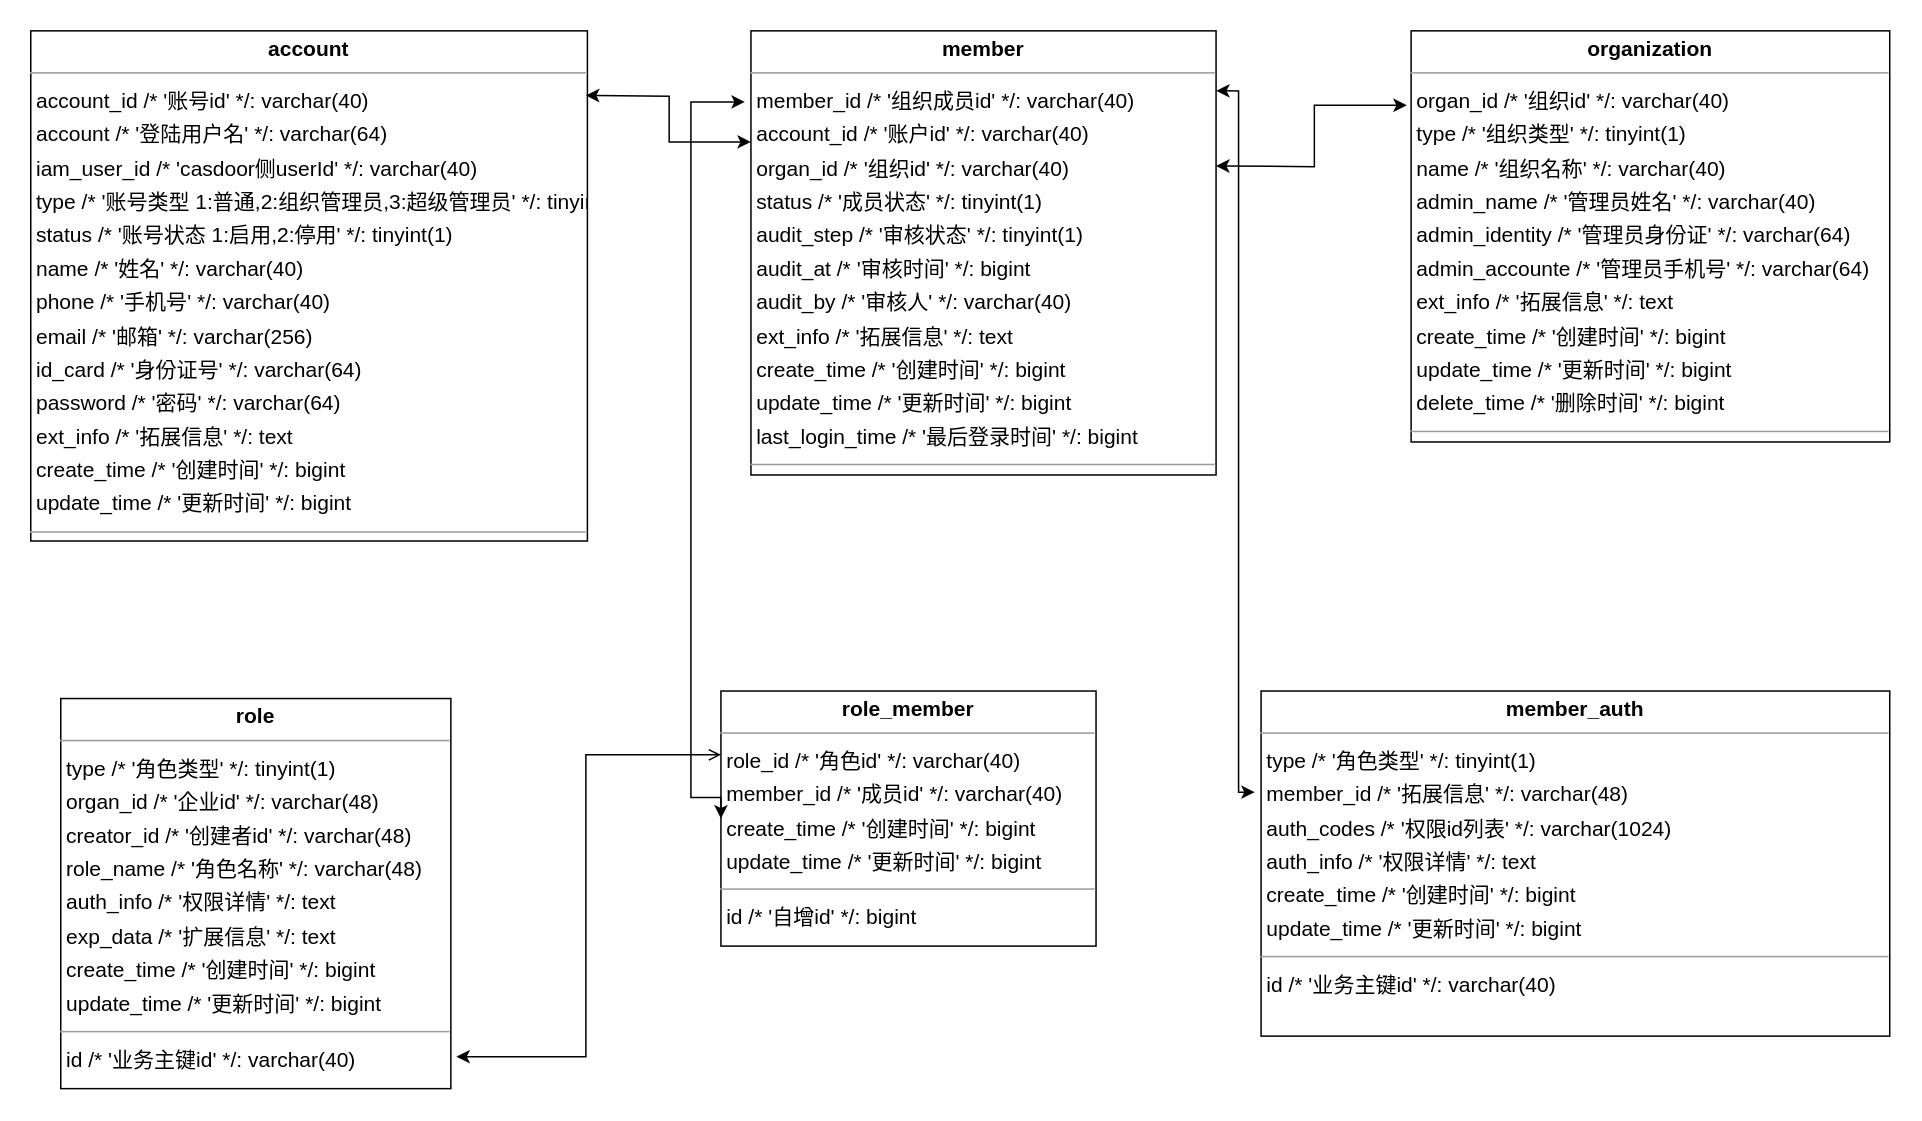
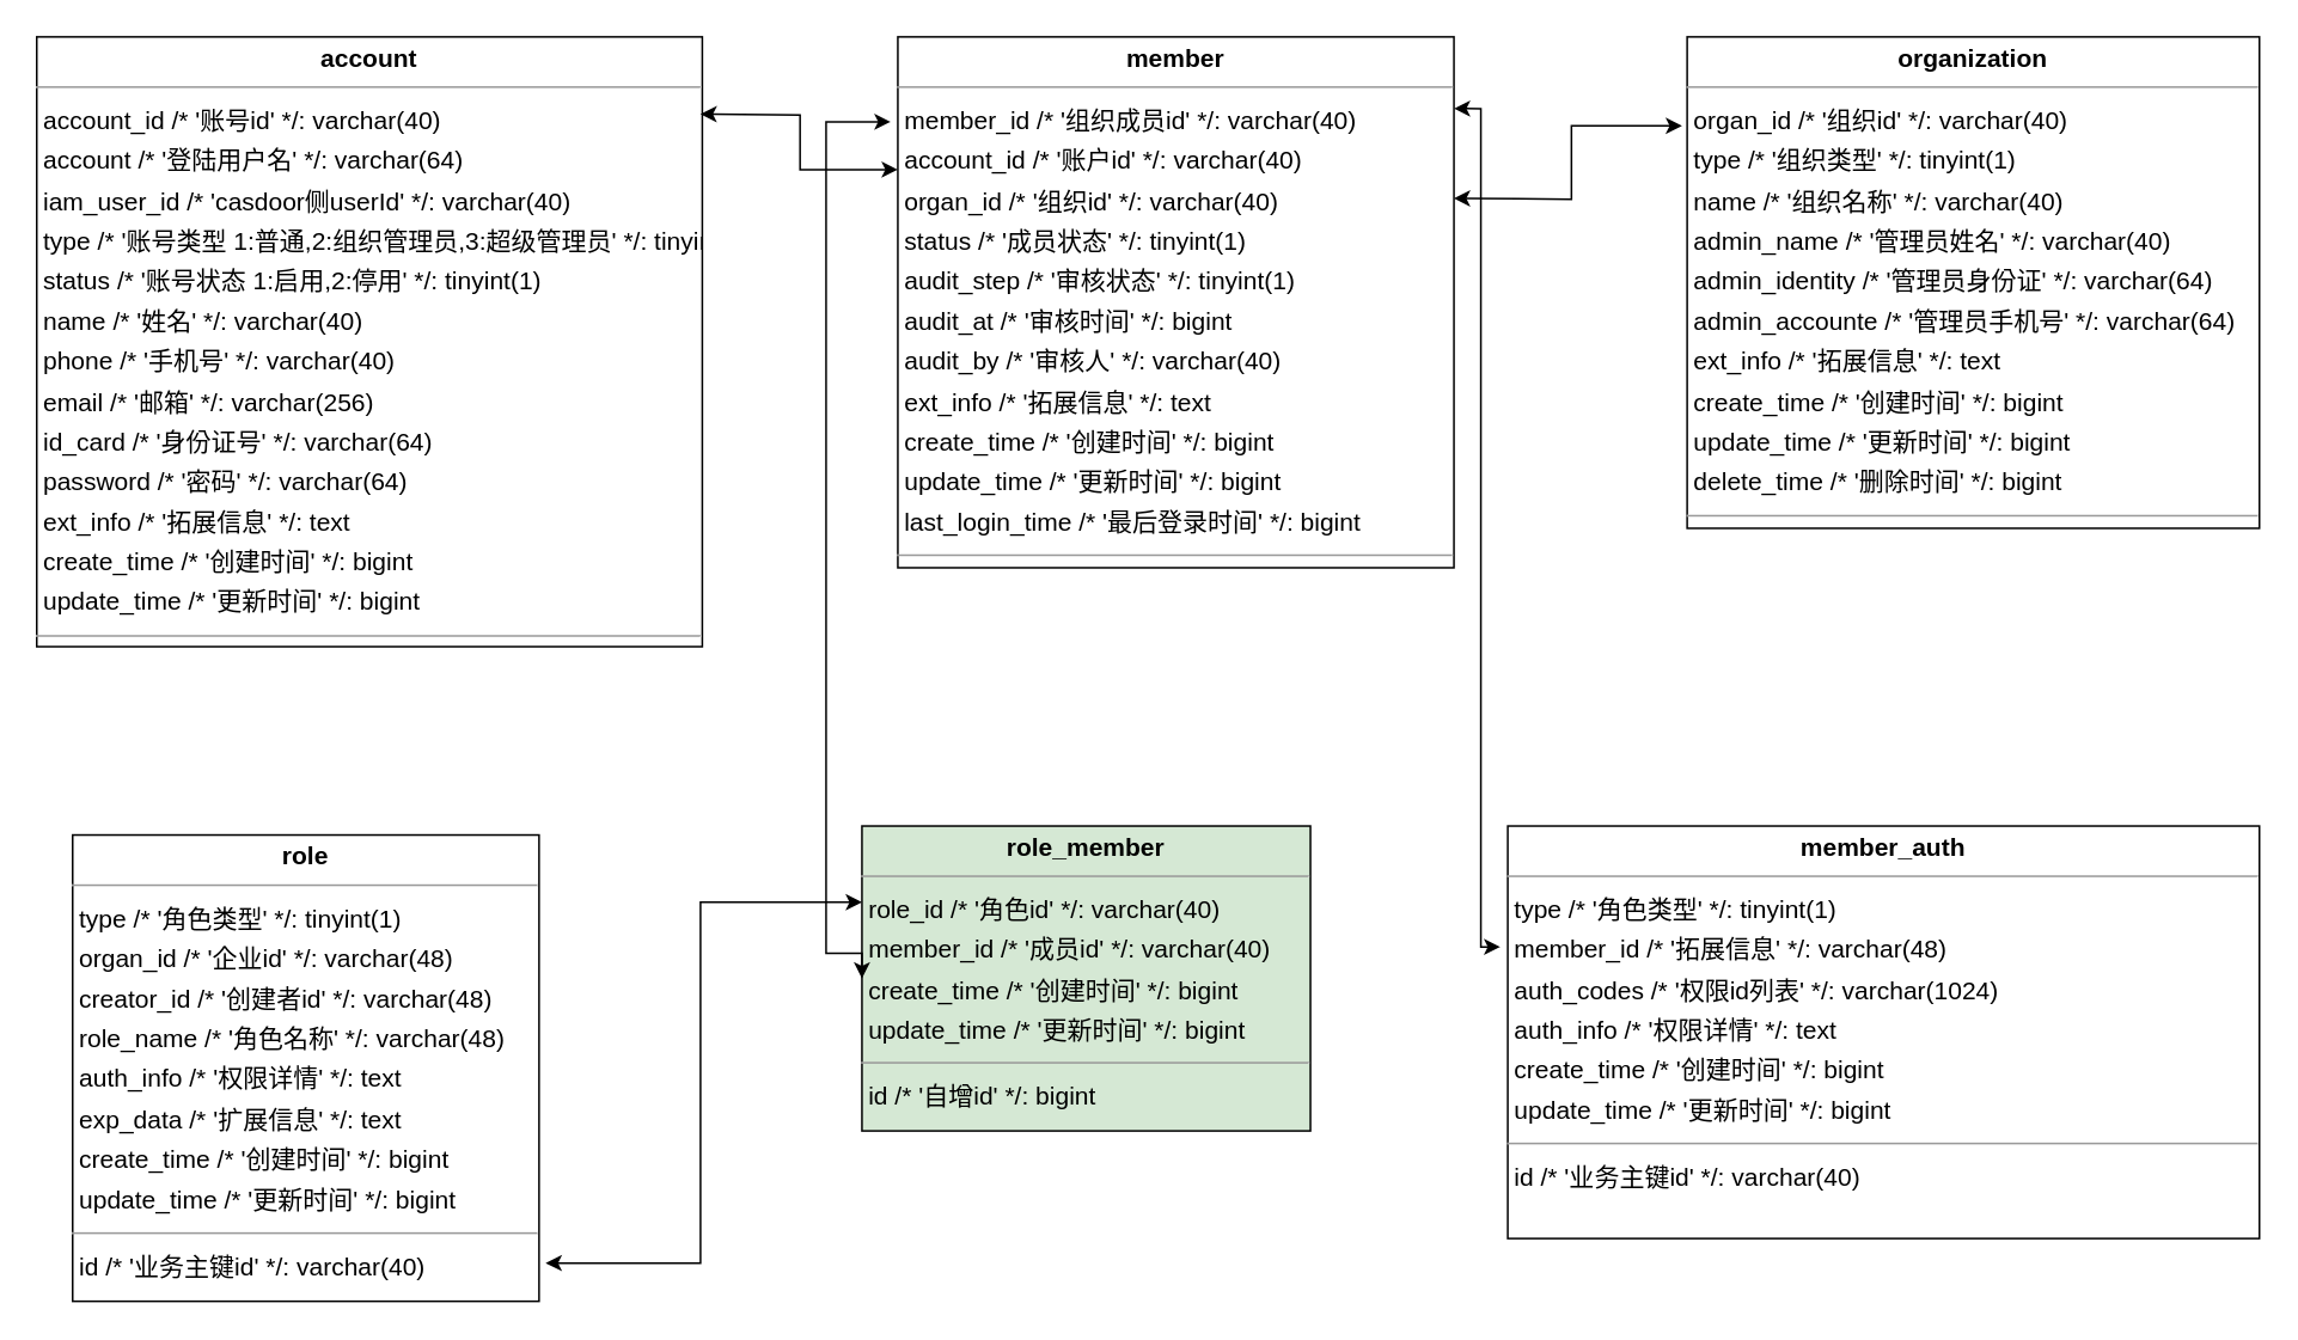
  <mxCell id="0" />
  <mxCell id="1" parent="0" />
  <mxCell id="2" value="&lt;p style=&quot;margin:0px;margin-top:4px;text-align:center;&quot;&gt;&lt;b&gt;member_auth&lt;/b&gt;&lt;/p&gt;&lt;hr size=&quot;1&quot;&gt;&lt;p style=&quot;margin:0 0 0 4px;line-height:1.6;&quot;&gt; type  /* '角色类型' */: tinyint(1)&lt;br&gt;member_id  /* '拓展信息' */: varchar(48)&lt;br&gt; auth_codes  /* '权限id列表' */: varchar(1024)&lt;br&gt;auth_info  /* '权限详情' */: text&lt;br&gt;create_time  /* '创建时间' */: bigint&lt;br&gt; update_time  /* '更新时间' */: bigint&lt;/p&gt;&lt;hr size=&quot;1&quot;&gt;&lt;p style=&quot;margin:0 0 0 4px;line-height:1.6;&quot;&gt; id  /* '业务主键id' */: varchar(40)&lt;/p&gt;" style="verticalAlign=top;align=left;overflow=fill;fontSize=14;fontFamily=Helvetica;html=1;rounded=0;shadow=0;comic=0;labelBackgroundColor=none;strokeWidth=1;" parent="1" vertex="1"><mxGeometry x="840" y="460" width="419" height="230" as="geometry" /></mxCell>
  <mxCell id="3" value="&lt;p style=&quot;margin:0px;margin-top:4px;text-align:center;&quot;&gt;&lt;b&gt;account&lt;/b&gt;&lt;/p&gt;&lt;hr size=&quot;1&quot;&gt;&lt;p style=&quot;margin:0 0 0 4px;line-height:1.6;&quot;&gt;account_id  /* '账号id' */: varchar(40)&lt;br&gt; account  /* '登陆用户名' */: varchar(64)&lt;br&gt; iam_user_id  /* 'casdoor侧userId' */: varchar(40)&lt;br&gt; type  /* '账号类型 1:普通,2:组织管理员,3:超级管理员' */: tinyint(1)&lt;br&gt; status  /* '账号状态 1:启用,2:停用' */: tinyint(1)&lt;br&gt; name  /* '姓名' */: varchar(40)&lt;br&gt; phone  /* '手机号' */: varchar(40)&lt;br&gt; email  /* '邮箱' */: varchar(256)&lt;br&gt; id_card  /* '身份证号' */: varchar(64)&lt;br&gt; password  /* '密码' */: varchar(64)&lt;br&gt; ext_info  /* '拓展信息' */: text&lt;br&gt; create_time  /* '创建时间' */: bigint&lt;br&gt; update_time  /* '更新时间' */: bigint&lt;/p&gt;&lt;hr size=&quot;1&quot;&gt;&lt;p style=&quot;margin:0 0 0 4px;line-height:1.6;&quot;&gt; id  /* '自增id' */: bigint&lt;/p&gt;" style="verticalAlign=top;align=left;overflow=fill;fontSize=14;fontFamily=Helvetica;html=1;rounded=0;shadow=0;comic=0;labelBackgroundColor=none;strokeWidth=1;" parent="1" vertex="1"><mxGeometry x="20" y="20" width="371" height="340" as="geometry" /></mxCell>
  <mxCell id="4" value="&lt;p style=&quot;margin:0px;margin-top:4px;text-align:center;&quot;&gt;&lt;b&gt;member&lt;/b&gt;&lt;/p&gt;&lt;hr size=&quot;1&quot;&gt;&lt;p style=&quot;margin:0 0 0 4px;line-height:1.6;&quot;&gt;member_id  /* '组织成员id' */: varchar(40)&lt;br&gt;account_id  /* '账户id' */: varchar(40)&lt;br&gt;organ_id  /* '组织id' */: varchar(40)&lt;br&gt; status  /* '成员状态' */: tinyint(1)&lt;br&gt; audit_step  /* '审核状态' */: tinyint(1)&lt;br&gt; audit_at  /* '审核时间' */: bigint&lt;br&gt; audit_by  /* '审核人' */: varchar(40)&lt;br&gt; ext_info  /* '拓展信息' */: text&lt;br&gt; create_time  /* '创建时间' */: bigint&lt;br&gt; update_time  /* '更新时间' */: bigint&lt;br&gt; last_login_time  /* '最后登录时间' */: bigint&lt;/p&gt;&lt;hr size=&quot;1&quot;&gt;&lt;p style=&quot;margin:0 0 0 4px;line-height:1.6;&quot;&gt; id  /* '自增id' */: bigint&lt;/p&gt;" style="verticalAlign=top;align=left;overflow=fill;fontSize=14;fontFamily=Helvetica;html=1;rounded=0;shadow=0;comic=0;labelBackgroundColor=none;strokeWidth=1;" parent="1" vertex="1"><mxGeometry x="500" y="20" width="310" height="296" as="geometry" /></mxCell>
  <mxCell id="5" value="&lt;p style=&quot;margin:0px;margin-top:4px;text-align:center;&quot;&gt;&lt;b&gt;organization&lt;/b&gt;&lt;/p&gt;&lt;hr size=&quot;1&quot;&gt;&lt;p style=&quot;margin:0 0 0 4px;line-height:1.6;&quot;&gt;organ_id  /* '组织id' */: varchar(40)&lt;br&gt; type  /* '组织类型' */: tinyint(1)&lt;br&gt; name  /* '组织名称' */: varchar(40)&lt;br&gt; admin_name  /* '管理员姓名' */: varchar(40)&lt;br&gt; admin_identity  /* '管理员身份证' */: varchar(64)&lt;br&gt; admin_accounte  /* '管理员手机号' */: varchar(64)&lt;br&gt; ext_info  /* '拓展信息' */: text&lt;br&gt; create_time  /* '创建时间' */: bigint&lt;br&gt; update_time  /* '更新时间' */: bigint&lt;br&gt; delete_time  /* '删除时间' */: bigint&lt;/p&gt;&lt;hr size=&quot;1&quot;&gt;&lt;p style=&quot;margin:0 0 0 4px;line-height:1.6;&quot;&gt; id  /* '自增id' */: bigint&lt;/p&gt;" style="verticalAlign=top;align=left;overflow=fill;fontSize=14;fontFamily=Helvetica;html=1;rounded=0;shadow=0;comic=0;labelBackgroundColor=none;strokeWidth=1;" parent="1" vertex="1"><mxGeometry x="940" y="20" width="319" height="274" as="geometry" /></mxCell>
  <mxCell id="6" value="&lt;p style=&quot;margin:0px;margin-top:4px;text-align:center;&quot;&gt;&lt;b&gt;role&lt;/b&gt;&lt;/p&gt;&lt;hr size=&quot;1&quot;/&gt;&lt;p style=&quot;margin:0 0 0 4px;line-height:1.6;&quot;&gt; type  /* &amp;#39;角色类型&amp;#39; */: tinyint(1)&lt;br/&gt; organ_id  /* &amp;#39;企业id&amp;#39; */: varchar(48)&lt;br/&gt; creator_id  /* &amp;#39;创建者id&amp;#39; */: varchar(48)&lt;br/&gt; role_name  /* &amp;#39;角色名称&amp;#39; */: varchar(48)&lt;br/&gt; auth_info  /* &amp;#39;权限详情&amp;#39; */: text&lt;br/&gt; exp_data  /* &amp;#39;扩展信息&amp;#39; */: text&lt;br/&gt; create_time  /* &amp;#39;创建时间&amp;#39; */: bigint&lt;br/&gt; update_time  /* &amp;#39;更新时间&amp;#39; */: bigint&lt;/p&gt;&lt;hr size=&quot;1&quot;/&gt;&lt;p style=&quot;margin:0 0 0 4px;line-height:1.6;&quot;&gt; id  /* &amp;#39;业务主键id&amp;#39; */: varchar(40)&lt;/p&gt;" style="verticalAlign=top;align=left;overflow=fill;fontSize=14;fontFamily=Helvetica;html=1;rounded=0;shadow=0;comic=0;labelBackgroundColor=none;strokeWidth=1;" parent="1" vertex="1"><mxGeometry x="40" y="465" width="260" height="260" as="geometry" /></mxCell>
- <mxCell id="7" value="&lt;p style=&quot;margin:0px;margin-top:4px;text-align:center;&quot;&gt;&lt;b&gt;role_member&lt;/b&gt;&lt;/p&gt;&lt;hr size=&quot;1&quot;/&gt;&lt;p style=&quot;margin:0 0 0 4px;line-height:1.6;&quot;&gt; role_id  /* &amp;#39;角色id&amp;#39; */: varchar(40)&lt;br/&gt; member_id  /* &amp;#39;成员id&amp;#39; */: varchar(40)&lt;br/&gt; create_time  /* &amp;#39;创建时间&amp;#39; */: bigint&lt;br/&gt; update_time  /* &amp;#39;更新时间&amp;#39; */: bigint&lt;/p&gt;&lt;hr size=&quot;1&quot;/&gt;&lt;p style=&quot;margin:0 0 0 4px;line-height:1.6;&quot;&gt; id  /* &amp;#39;自增id&amp;#39; */: bigint&lt;/p&gt;" style="verticalAlign=top;align=left;overflow=fill;fontSize=14;fontFamily=Helvetica;html=1;rounded=0;shadow=0;comic=0;labelBackgroundColor=none;strokeWidth=1;" parent="1" vertex="1"><mxGeometry x="480" y="460" width="250" height="170" as="geometry" /></mxCell>
+ <mxCell id="7" value="&lt;p style=&quot;margin:0px;margin-top:4px;text-align:center;&quot;&gt;&lt;b&gt;role_member&lt;/b&gt;&lt;/p&gt;&lt;hr size=&quot;1&quot;/&gt;&lt;p style=&quot;margin:0 0 0 4px;line-height:1.6;&quot;&gt; role_id  /* &amp;#39;角色id&amp;#39; */: varchar(40)&lt;br/&gt; member_id  /* &amp;#39;成员id&amp;#39; */: varchar(40)&lt;br/&gt; create_time  /* &amp;#39;创建时间&amp;#39; */: bigint&lt;br/&gt; update_time  /* &amp;#39;更新时间&amp;#39; */: bigint&lt;/p&gt;&lt;hr size=&quot;1&quot;/&gt;&lt;p style=&quot;margin:0 0 0 4px;line-height:1.6;&quot;&gt; id  /* &amp;#39;自增id&amp;#39; */: bigint&lt;/p&gt;" style="verticalAlign=top;align=left;overflow=fill;fontSize=14;fontFamily=Helvetica;html=1;rounded=0;shadow=0;comic=0;labelBackgroundColor=none;strokeWidth=1;fillColor=#d5e8d4;" parent="1" vertex="1"><mxGeometry x="480" y="460" width="250" height="170" as="geometry" /></mxCell>
  <mxCell id="8" value="" style="endArrow=classic;startArrow=classic;html=1;rounded=0;strokeColor=default;shadow=0;fixDash=0;bendable=1;entryX=0;entryY=0.25;entryDx=0;entryDy=0;edgeStyle=orthogonalEdgeStyle;" edge="1" parent="1" target="4"><mxGeometry width="50" height="50" relative="1" as="geometry"><mxPoint x="390" y="63" as="sourcePoint" /><mxPoint x="520" y="0" as="targetPoint" /></mxGeometry></mxCell>
  <mxCell id="9" value="" style="endArrow=classic;startArrow=classic;html=1;rounded=0;strokeColor=default;shadow=0;fixDash=0;bendable=1;entryX=-0.009;entryY=0.181;entryDx=0;entryDy=0;entryPerimeter=0;exitX=1.007;exitY=0.126;exitDx=0;exitDy=0;exitPerimeter=0;edgeStyle=orthogonalEdgeStyle;" edge="1" parent="1" target="5"><mxGeometry width="50" height="50" relative="1" as="geometry"><mxPoint x="810" y="110" as="sourcePoint" /><mxPoint x="913" y="112" as="targetPoint" /></mxGeometry></mxCell>
  <mxCell id="10" value="" style="endArrow=classic;startArrow=classic;html=1;rounded=0;strokeColor=default;shadow=0;fixDash=0;bendable=1;entryX=-0.013;entryY=0.16;entryDx=0;entryDy=0;entryPerimeter=0;edgeStyle=orthogonalEdgeStyle;exitX=0;exitY=0.5;exitDx=0;exitDy=0;" edge="1" parent="1" source="7" target="4"><mxGeometry width="50" height="50" relative="1" as="geometry"><mxPoint x="650" y="440" as="sourcePoint" /><mxPoint x="557" y="370" as="targetPoint" /><Array as="points"><mxPoint x="460" y="531" /><mxPoint x="460" y="67" /></Array></mxGeometry></mxCell>
  <mxCell id="11" value="" style="endArrow=classic;startArrow=classic;html=1;rounded=0;edgeStyle=orthogonalEdgeStyle;entryX=1;entryY=0.135;entryDx=0;entryDy=0;entryPerimeter=0;exitX=-0.01;exitY=0.293;exitDx=0;exitDy=0;exitPerimeter=0;" edge="1" parent="1" source="2" target="4"><mxGeometry width="50" height="50" relative="1" as="geometry"><mxPoint x="810" y="420" as="sourcePoint" /><mxPoint x="860" y="370" as="targetPoint" /></mxGeometry></mxCell>
- <mxCell id="12" value="" style="endArrow=open;startArrow=classic;html=1;rounded=0;edgeStyle=orthogonalEdgeStyle;exitX=1.014;exitY=0.918;exitDx=0;exitDy=0;exitPerimeter=0;entryX=0;entryY=0.25;entryDx=0;entryDy=0;" edge="1" parent="1" source="6" target="7"><mxGeometry width="50" height="50" relative="1" as="geometry"><mxPoint x="330" y="530" as="sourcePoint" /><mxPoint x="520" y="760" as="targetPoint" /></mxGeometry></mxCell>
+ <mxCell id="12" value="" style="endArrow=classic;startArrow=classic;html=1;rounded=0;edgeStyle=orthogonalEdgeStyle;exitX=1.014;exitY=0.918;exitDx=0;exitDy=0;exitPerimeter=0;entryX=0;entryY=0.25;entryDx=0;entryDy=0;" edge="1" parent="1" source="6" target="7"><mxGeometry width="50" height="50" relative="1" as="geometry"><mxPoint x="330" y="530" as="sourcePoint" /><mxPoint x="520" y="760" as="targetPoint" /></mxGeometry></mxCell>
